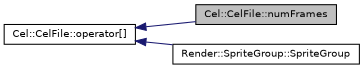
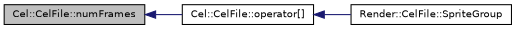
  digraph {
    rankdir=LR
    node [color=black fillcolor=white fontname=Helvetica fontsize=10 shape=record style=filled]
    edge [color=midnightblue dir=back fontname=Helvetica fontsize=10 labelfontname=Helvetica labelfontsize=10 style=solid]
    n1 [fillcolor=grey75 fontcolor=black height=0.2 label="Cel::CelFile::numFrames" width=0.4]
    n2 [height=0.2 label="Cel::CelFile::operator[]" width=0.4]
-   n3 [height=0.2 label="Render::SpriteGroup::SpriteGroup" width=0.4]
-   n2 -> n1
+   n3 [height=0.2 label="Render::CelFile::SpriteGroup" width=0.4]
+   n1 -> n2
    n2 -> n3
  }
